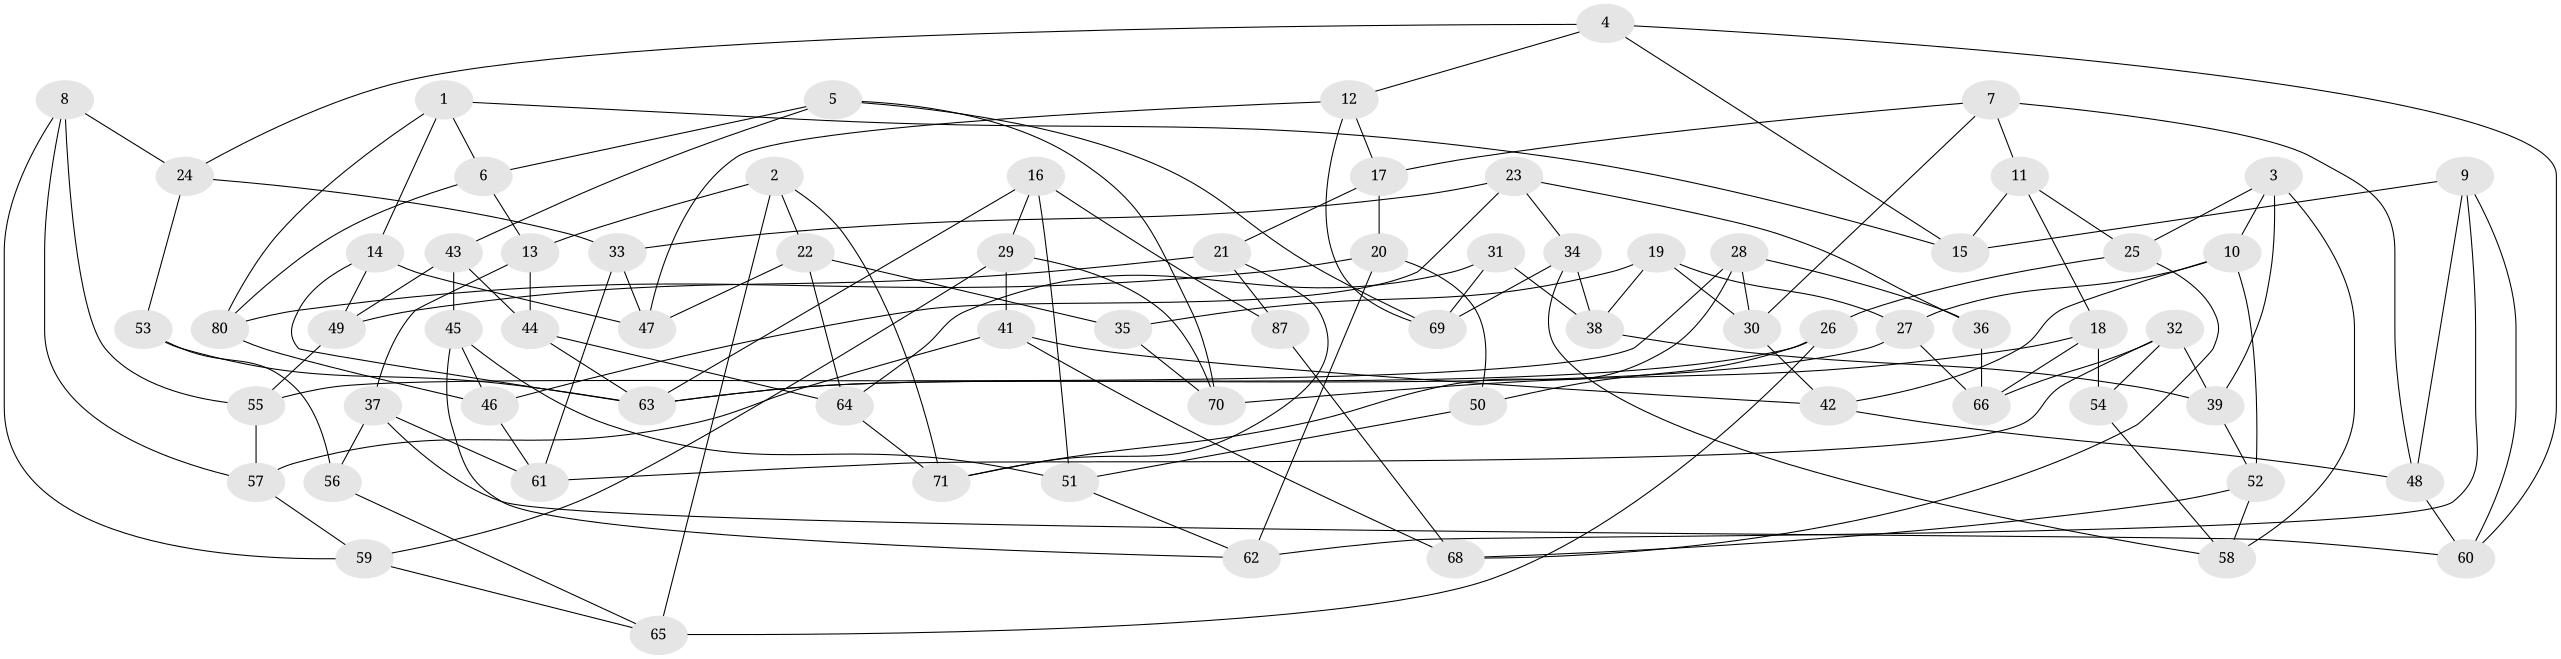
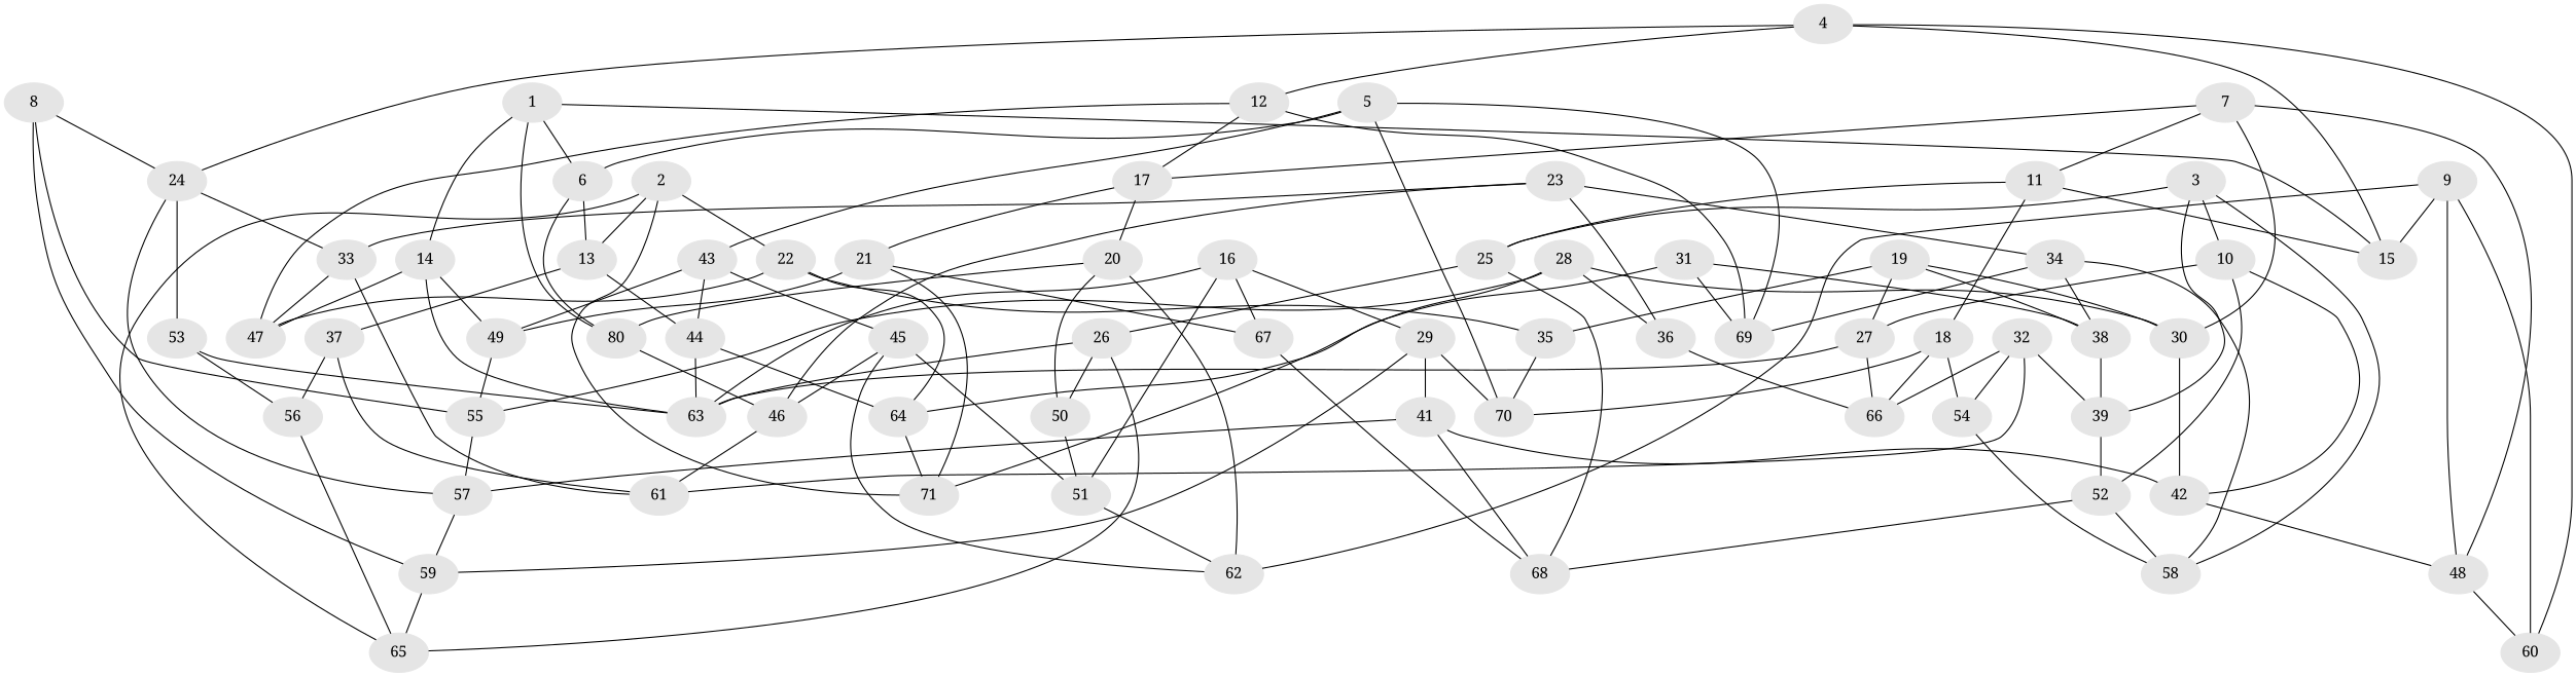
  graph {
    fontname="Noto Serif"
    node [color=gray90 fontname="Noto Serif" style=filled]
    edge [fontname="Noto Serif"]
    1
    6
    14
    15
    n5 [label=80]
    13
    47
    49
    63
    46
    2
    22
    65
    71
    37
    44
    35
    64
    3
    10
    25
    39
    58
    27
    42
    52
    26
    68
    4
    12
    24
    60
    69
    17
    33
    53
    5
    43
    70
    45
    7
    11
    30
    48
    18
    20
    21
    8
    55
    57
    59
    9
    62
    66
    54
    56
    61
    16
    29
    51
-   67 [label=87]
+   67
    41
    50
    19
    38
    23
    34
    36
    28
    31
    32
    1 -- 6
    1 -- 14
    1 -- 15
    1 -- n5
    6 -- n5
    6 -- 13
    14 -- 47
    14 -- 49
    14 -- 63
    n5 -- 46
    13 -- 37
    13 -- 44
    49 -- 55
    46 -- 61
    2 -- 13
    2 -- 22
    2 -- 65
    2 -- 71
    22 -- 47
    22 -- 35
    22 -- 64
-   37 -- 60
    37 -- 56
    37 -- 61
    44 -- 63
    44 -- 64
    35 -- 70
    64 -- 71
    3 -- 10
    3 -- 25
    3 -- 39
    3 -- 58
    10 -- 27
    10 -- 42
    10 -- 52
    25 -- 26
    25 -- 68
    39 -- 52
    27 -- 63
    27 -- 66
    42 -- 48
    52 -- 58
    52 -- 68
    26 -- 63
    26 -- 65
    26 -- 50
    4 -- 15
    4 -- 12
    4 -- 24
    4 -- 60
    12 -- 47
    12 -- 69
    12 -- 17
    24 -- 33
    24 -- 53
    17 -- 20
    17 -- 21
    33 -- 47
    33 -- 61
    53 -- 63
    53 -- 56
    5 -- 6
    5 -- 69
    5 -- 43
    5 -- 70
    43 -- 49
    43 -- 44
    43 -- 45
    45 -- 46
    45 -- 62
    45 -- 51
    7 -- 17
    7 -- 11
    7 -- 30
    7 -- 48
    11 -- 15
    11 -- 25
    11 -- 18
    30 -- 42
    48 -- 60
    18 -- 70
    18 -- 66
    18 -- 54
    20 -- n5
    20 -- 62
    20 -- 50
    21 -- 49
    21 -- 71
    21 -- 67
    8 -- 24
    8 -- 55
-   8 -- 57
+   24 -- 57
    8 -- 59
    55 -- 57
    57 -- 59
    59 -- 65
    9 -- 15
    9 -- 60
    9 -- 48
    9 -- 62
    54 -- 58
    56 -- 65
    16 -- 63
    16 -- 29
    16 -- 51
    16 -- 67
    29 -- 70
    29 -- 59
    29 -- 41
    51 -- 62
    67 -- 68
    41 -- 42
    41 -- 68
    41 -- 57
    50 -- 51
    19 -- 35
    19 -- 27
    19 -- 30
    19 -- 38
    38 -- 39
    23 -- 46
    23 -- 33
    23 -- 34
    23 -- 36
    34 -- 58
    34 -- 69
    34 -- 38
    36 -- 66
    28 -- 71
    28 -- 30
    28 -- 55
    28 -- 36
    31 -- 64
    31 -- 69
    31 -- 38
    32 -- 39
    32 -- 66
    32 -- 54
    32 -- 61
  }
